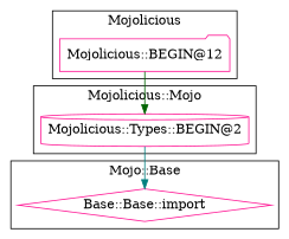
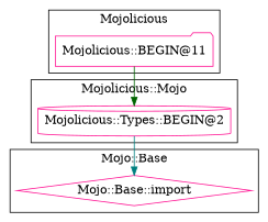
  digraph {
    node [color=deeppink]
    "Mojolicious::Types::BEGIN@2" [shape=cylinder]
-   "Mojo::Base::import" [shape=diamond label="Base::Base::import"]
-   "Mojolicious::BEGIN@12" [shape=folder]
+   "Mojo::Base::import" [shape=diamond]
+   "Mojolicious::BEGIN@12" [shape=folder label="Mojolicious::BEGIN@11"]
    subgraph cluster_1 {
      label="Mojolicious::Mojo"
      "Mojolicious::Types::BEGIN@2"
    }
    subgraph cluster_2 {
      label="Mojo::Base"
      "Mojo::Base::import"
    }
    subgraph cluster_3 {
      label=Mojolicious
      "Mojolicious::BEGIN@12"
    }
    "Mojolicious::Types::BEGIN@2" -> "Mojo::Base::import" [color=teal]
    "Mojolicious::BEGIN@12" -> "Mojolicious::Types::BEGIN@2" [color=darkgreen]
  }
